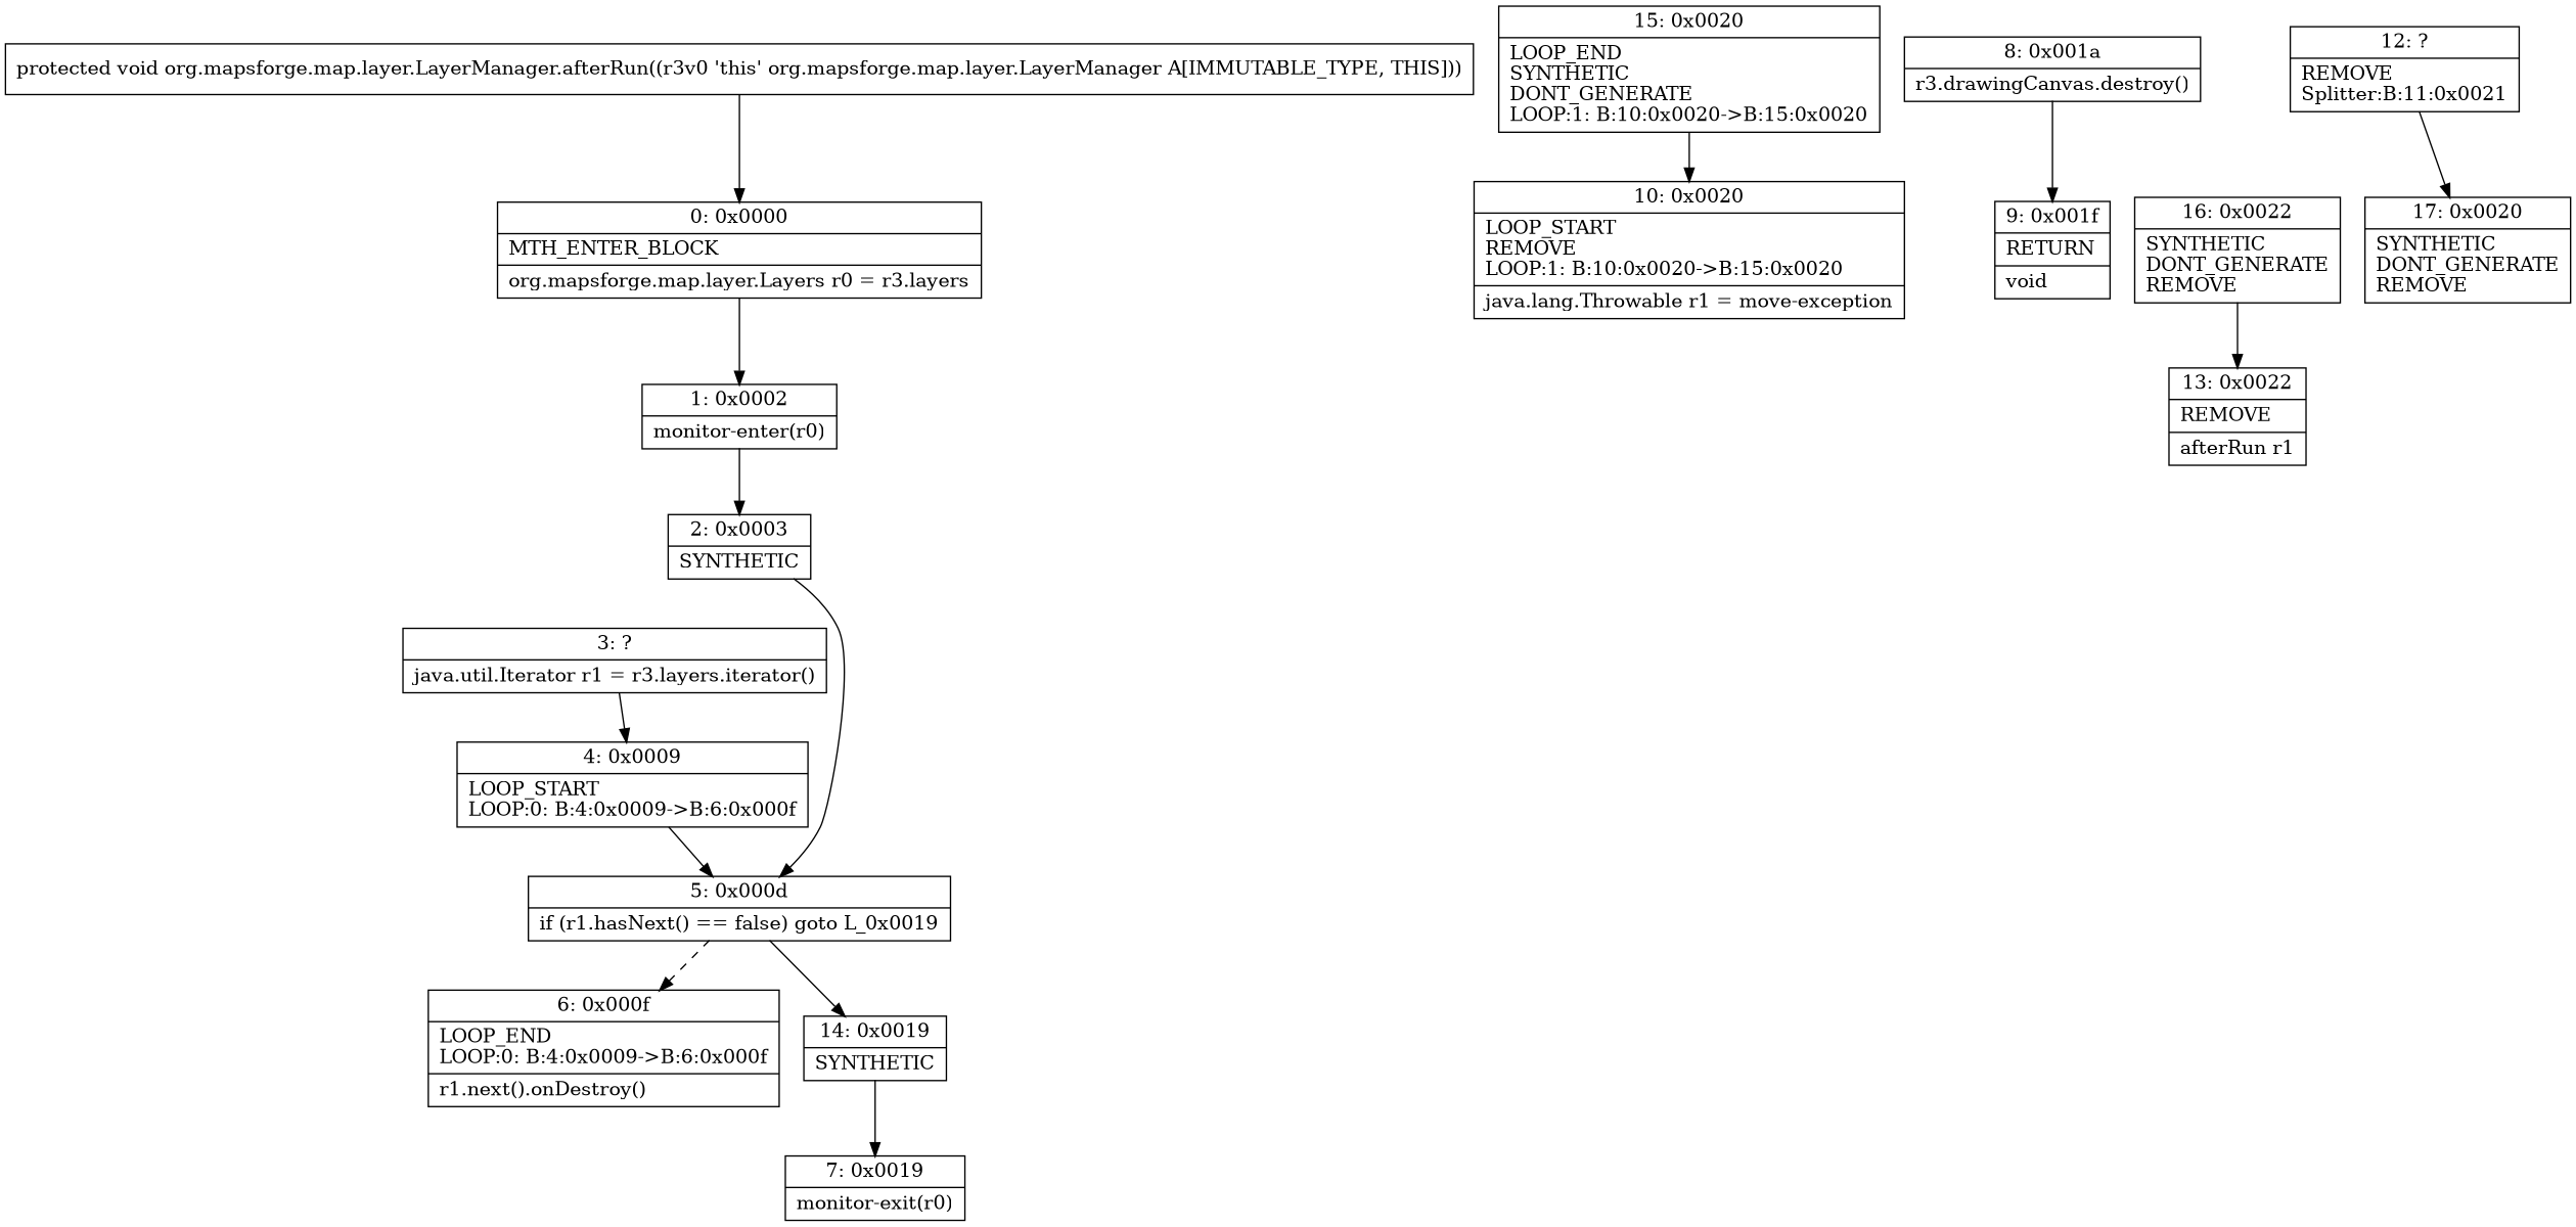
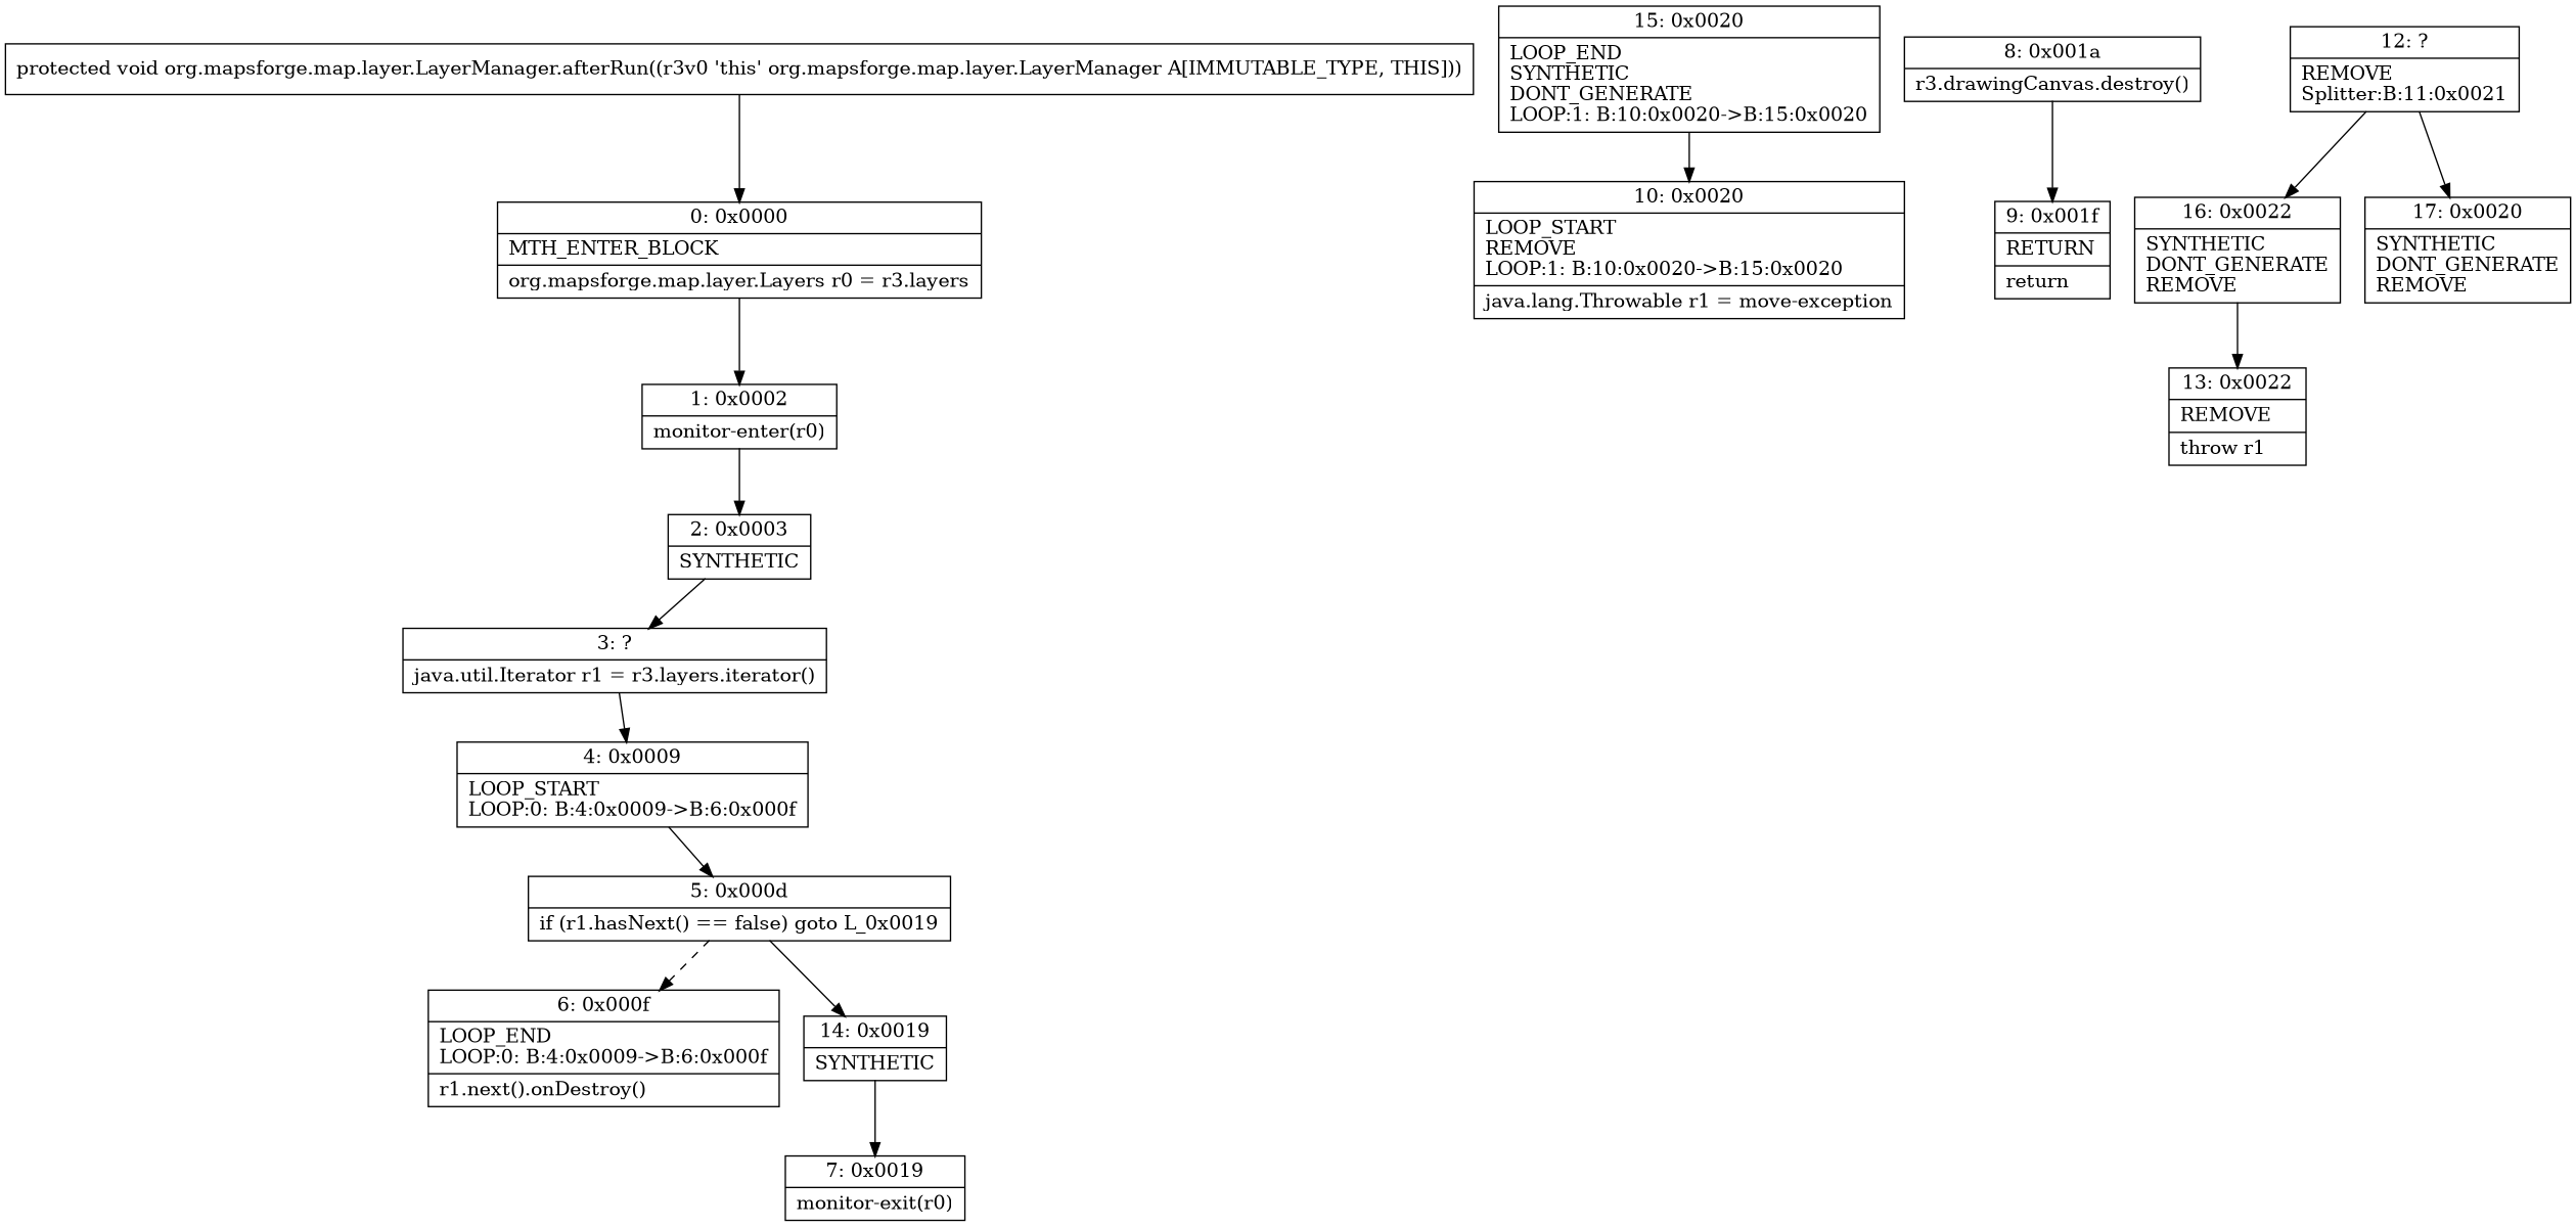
  digraph {
    node [shape=record]
    n1 [label="{0\:\ 0x0000|MTH_ENTER_BLOCK\l|org.mapsforge.map.layer.Layers r0 = r3.layers\l}"]
    n2 [label="{1\:\ 0x0002|monitor\-enter(r0)\l}"]
    n3 [label="{2\:\ 0x0003|SYNTHETIC\l}"]
    n4 [label="{3\:\ ?|java.util.Iterator r1 = r3.layers.iterator()\l}"]
    n5 [label="{4\:\ 0x0009|LOOP_START\lLOOP:0: B:4:0x0009\-\>B:6:0x000f\l}"]
    n6 [label="{10\:\ 0x0020|LOOP_START\lREMOVE\lLOOP:1: B:10:0x0020\-\>B:15:0x0020\l|java.lang.Throwable r1 = move\-exception\l}"]
    n7 [label="{5\:\ 0x000d|if (r1.hasNext() == false) goto L_0x0019\l}"]
    n8 [label="{6\:\ 0x000f|LOOP_END\lLOOP:0: B:4:0x0009\-\>B:6:0x000f\l|r1.next().onDestroy()\l}"]
    n9 [label="{14\:\ 0x0019|SYNTHETIC\l}"]
    n10 [label="{7\:\ 0x0019|monitor\-exit(r0)\l}"]
    n11 [label="{8\:\ 0x001a|r3.drawingCanvas.destroy()\l}"]
-   n12 [label="{9\:\ 0x001f|RETURN\l|void\l}"]
+   n12 [label="{9\:\ 0x001f|RETURN\l|return\l}"]
    n13 [label="{12\:\ ?|REMOVE\lSplitter:B:11:0x0021\l}"]
    n14 [label="{16\:\ 0x0022|SYNTHETIC\lDONT_GENERATE\lREMOVE\l}"]
    n15 [label="{17\:\ 0x0020|SYNTHETIC\lDONT_GENERATE\lREMOVE\l}"]
    n16 [label="{15\:\ 0x0020|LOOP_END\lSYNTHETIC\lDONT_GENERATE\lLOOP:1: B:10:0x0020\-\>B:15:0x0020\l}"]
-   n17 [label="{13\:\ 0x0022|REMOVE\l|afterRun r1\l}"]
+   n17 [label="{13\:\ 0x0022|REMOVE\l|throw r1\l}"]
    n18 [label="{protected void org.mapsforge.map.layer.LayerManager.afterRun((r3v0 'this' org.mapsforge.map.layer.LayerManager A[IMMUTABLE_TYPE, THIS])) }"]
    n1 -> n2
    n2 -> n3
-   n3 -> n7
+   n3 -> n4
    n4 -> n5
    n5 -> n7
    n7 -> n8 [style=dashed]
    n7 -> n9
    n9 -> n10
    n11 -> n12
+   n13 -> n14
    n13 -> n15
    n14 -> n17
    n16 -> n6
    n18 -> n1
  }
